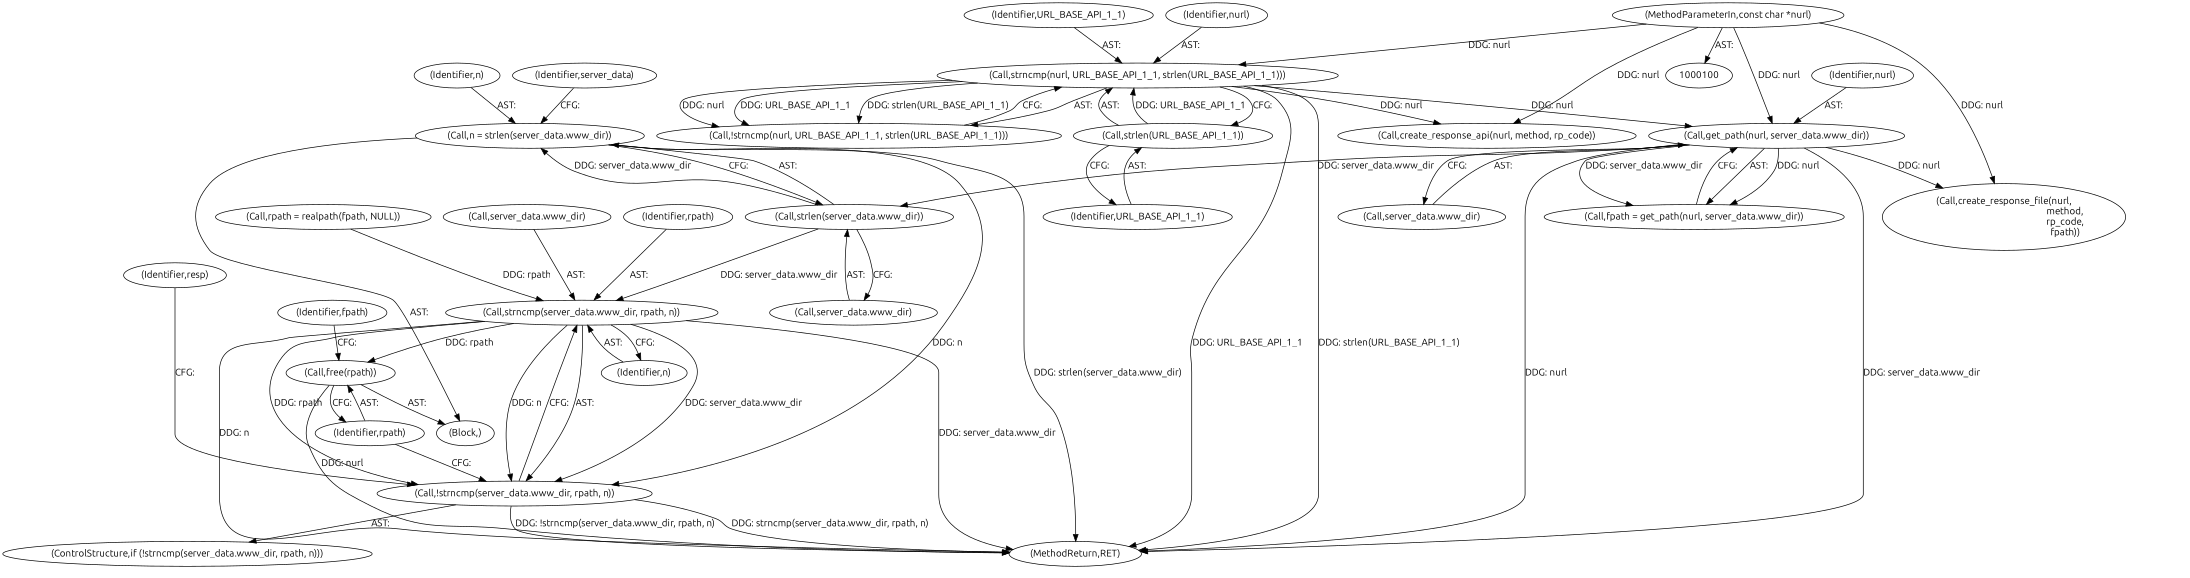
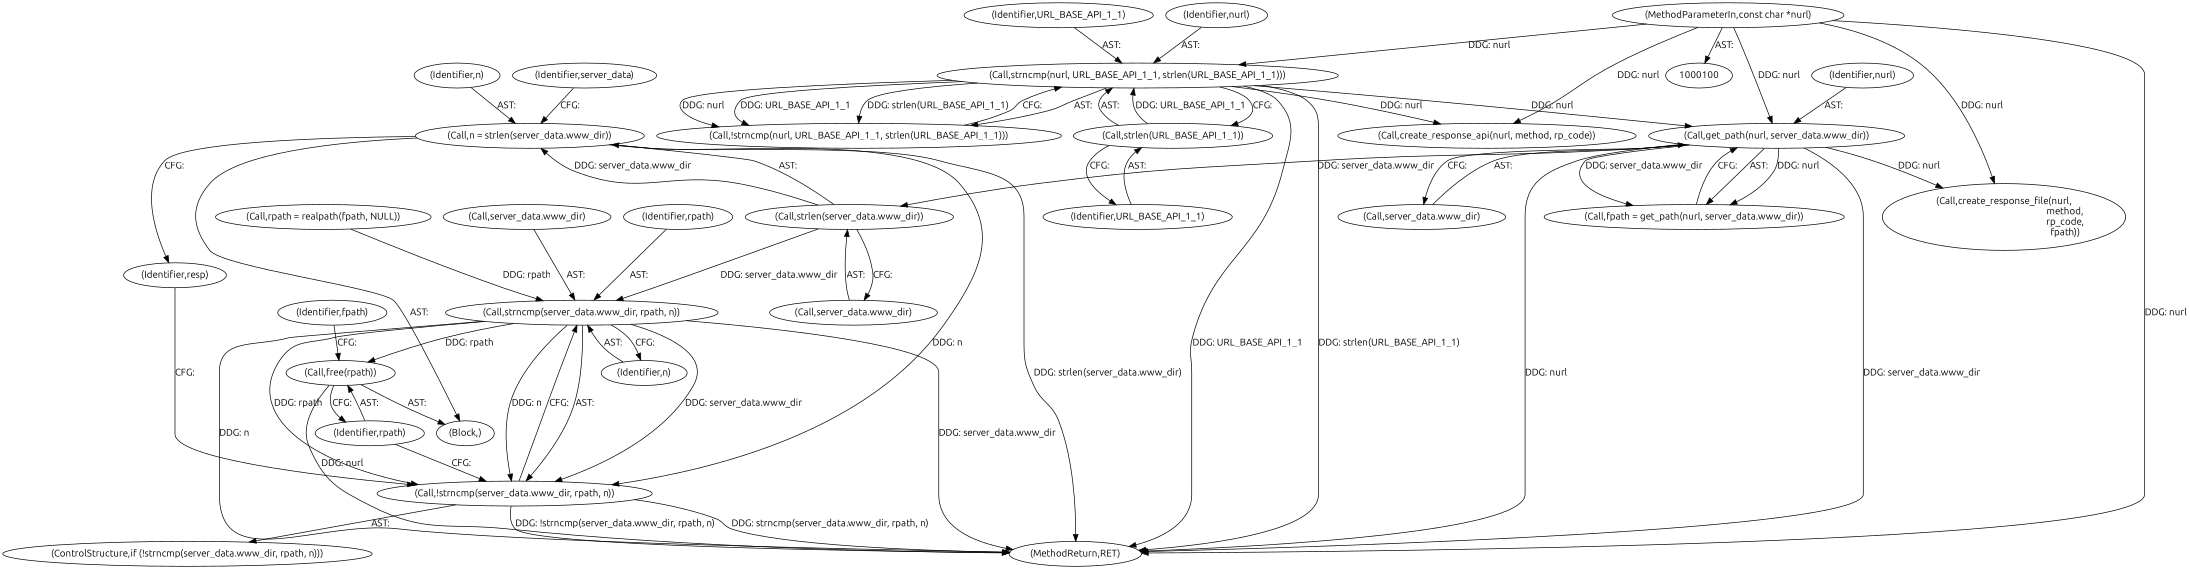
  digraph {
    fontname=Ubuntu
    node [fontname=Ubuntu]
    edge [fontname=Ubuntu]
    n1 [label="(Call,n = strlen(server_data.www_dir))"]
    n2 [label="(Call,strlen(server_data.www_dir))"]
    n3 [label="(Block,)"]
    n4 [label="(MethodReturn,RET)"]
    n5 [label="(Call,!strncmp(server_data.www_dir, rpath, n))"]
    n6 [label="(Call,strncmp(server_data.www_dir, rpath, n))"]
    n7 [label="(Call,server_data.www_dir)"]
    n8 [label="(Call,free(rpath))"]
    n9 [label="(Identifier,n)"]
    n10 [label="(Call,get_path(nurl, server_data.www_dir))"]
    n11 [label="(Call,create_response_file(nurl,\n                                                           method,\n                                                           rp_code,\n                                                           fpath))"]
    n12 [label="(Call,fpath = get_path(nurl, server_data.www_dir))"]
    n13 [label="(Call,server_data.www_dir)"]
    n14 [label="(Call,strncmp(nurl, URL_BASE_API_1_1, strlen(URL_BASE_API_1_1)))"]
    n15 [label="(Call,strlen(URL_BASE_API_1_1))"]
    n16 [label="(Call,!strncmp(nurl, URL_BASE_API_1_1, strlen(URL_BASE_API_1_1)))"]
    n17 [label="(Call,create_response_api(nurl, method, rp_code))"]
    n18 [label="(Identifier,URL_BASE_API_1_1)"]
    n19 [label="(MethodParameterIn,const char *nurl)"]
    1000100
    n21 [label="(ControlStructure,if (!strncmp(server_data.www_dir, rpath, n)))"]
    n22 [label="(Identifier,rpath)"]
    n23 [label="(Identifier,URL_BASE_API_1_1)"]
    n24 [label="(Identifier,rpath)"]
    n25 [label="(Call,rpath = realpath(fpath, NULL))"]
    n26 [label="(Call,server_data.www_dir)"]
    n27 [label="(Identifier,resp)"]
    n28 [label="(Identifier,fpath)"]
    n29 [label="(Identifier,nurl)"]
    n30 [label="(Identifier,server_data)"]
    n31 [label="(Identifier,nurl)"]
    n32 [label="(Identifier,n)"]
-   n1 -> n2 [label="CFG: "]
+   n1 -> n27 [label="CFG: "]
    n1 -> n3 [label="AST: "]
    n1 -> n4 [label="DDG: strlen(server_data.www_dir)"]
    n1 -> n5 [label="DDG: n"]
    n2 -> n1 [label="AST: "]
    n2 -> n1 [label="DDG: server_data.www_dir"]
    n2 -> n6 [label="DDG: server_data.www_dir"]
    n2 -> n7 [label="CFG: "]
    n5 -> n4 [label="DDG: !strncmp(server_data.www_dir, rpath, n)"]
    n5 -> n4 [label="DDG: strncmp(server_data.www_dir, rpath, n)"]
    n5 -> n6 [label="CFG: "]
    n5 -> n21 [label="AST: "]
    n6 -> n4 [label="DDG: n"]
    n6 -> n4 [label="DDG: server_data.www_dir"]
    n6 -> n5 [label="AST: "]
    n6 -> n5 [label="DDG: server_data.www_dir"]
    n6 -> n5 [label="DDG: rpath"]
    n6 -> n5 [label="DDG: n"]
    n6 -> n8 [label="DDG: rpath"]
    n6 -> n9 [label="CFG: "]
    n7 -> n2 [label="AST: "]
    n8 -> n3 [label="AST: "]
    n8 -> n4 [label="DDG: nurl"]
    n8 -> n22 [label="CFG: "]
    n9 -> n6 [label="AST: "]
    n10 -> n2 [label="DDG: server_data.www_dir"]
    n10 -> n4 [label="DDG: nurl"]
    n10 -> n4 [label="DDG: server_data.www_dir"]
    n10 -> n11 [label="DDG: nurl"]
    n10 -> n12 [label="AST: "]
    n10 -> n12 [label="DDG: nurl"]
    n10 -> n12 [label="DDG: server_data.www_dir"]
    n10 -> n13 [label="CFG: "]
    n12 -> n10 [label="CFG: "]
    n13 -> n10 [label="AST: "]
    n14 -> n4 [label="DDG: strlen(URL_BASE_API_1_1)"]
    n14 -> n4 [label="DDG: URL_BASE_API_1_1"]
    n14 -> n10 [label="DDG: nurl"]
    n14 -> n15 [label="CFG: "]
    n14 -> n16 [label="AST: "]
    n14 -> n16 [label="DDG: nurl"]
    n14 -> n16 [label="DDG: URL_BASE_API_1_1"]
    n14 -> n16 [label="DDG: strlen(URL_BASE_API_1_1)"]
    n14 -> n17 [label="DDG: nurl"]
    n15 -> n14 [label="AST: "]
    n15 -> n14 [label="DDG: URL_BASE_API_1_1"]
    n15 -> n18 [label="CFG: "]
    n16 -> n14 [label="CFG: "]
    n18 -> n15 [label="AST: "]
+   n19 -> n4 [label="DDG: nurl"]
    n19 -> n10 [label="DDG: nurl"]
    n19 -> n11 [label="DDG: nurl"]
    n19 -> n14 [label="DDG: nurl"]
    n19 -> n17 [label="DDG: nurl"]
    n19 -> 1000100 [label="AST: "]
    n22 -> n5 [label="CFG: "]
    n22 -> n8 [label="AST: "]
    n23 -> n14 [label="AST: "]
    n24 -> n6 [label="AST: "]
    n25 -> n6 [label="DDG: rpath"]
    n26 -> n6 [label="AST: "]
    n27 -> n5 [label="CFG: "]
    n28 -> n8 [label="CFG: "]
    n29 -> n14 [label="AST: "]
    n30 -> n1 [label="CFG: "]
    n31 -> n10 [label="AST: "]
    n32 -> n1 [label="AST: "]
  }
